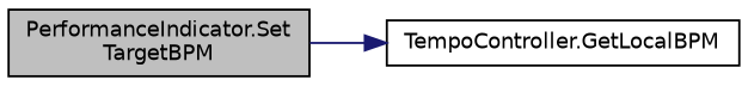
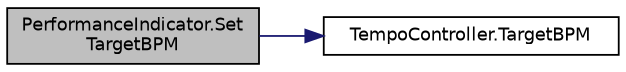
  digraph {
    rankdir=LR
    node [color=black fontname=Helvetica fontsize=10 shape=record style=filled]
    n1 [fillcolor=grey75 fontcolor=black height=0.2 label="PerformanceIndicator.Set\lTargetBPM" width=0.4]
-   n2 [fillcolor=white height=0.2 label="TempoController.GetLocalBPM" width=0.4]
+   n2 [fillcolor=white height=0.2 label="TempoController.TargetBPM" width=0.4]
    n1 -> n2 [color=midnightblue fontname=Helvetica fontsize=10 labelfontname=Helvetica labelfontsize=10 style=solid]
  }
